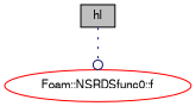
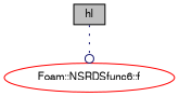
  digraph {
    rankdir=TB
    node [fontname=FreeSans fontsize=10]
    n1 [color=black fillcolor=grey75 fontcolor=black height=0.2 label=hl shape=box style=filled width=0.4]
-   n2 [color=red height=0.2 label="Foam::NSRDSfunc0::f" shape=ellipse width=0.4]
+   n2 [color=red height=0.2 label="Foam::NSRDSfunc6::f" shape=ellipse width=0.4]
    n1 -> n2 [color=midnightblue fontname=FreeSans fontsize=10 labelfontname=FreeSans labelfontsize=10 style=dotted arrowhead=odot]
  }
